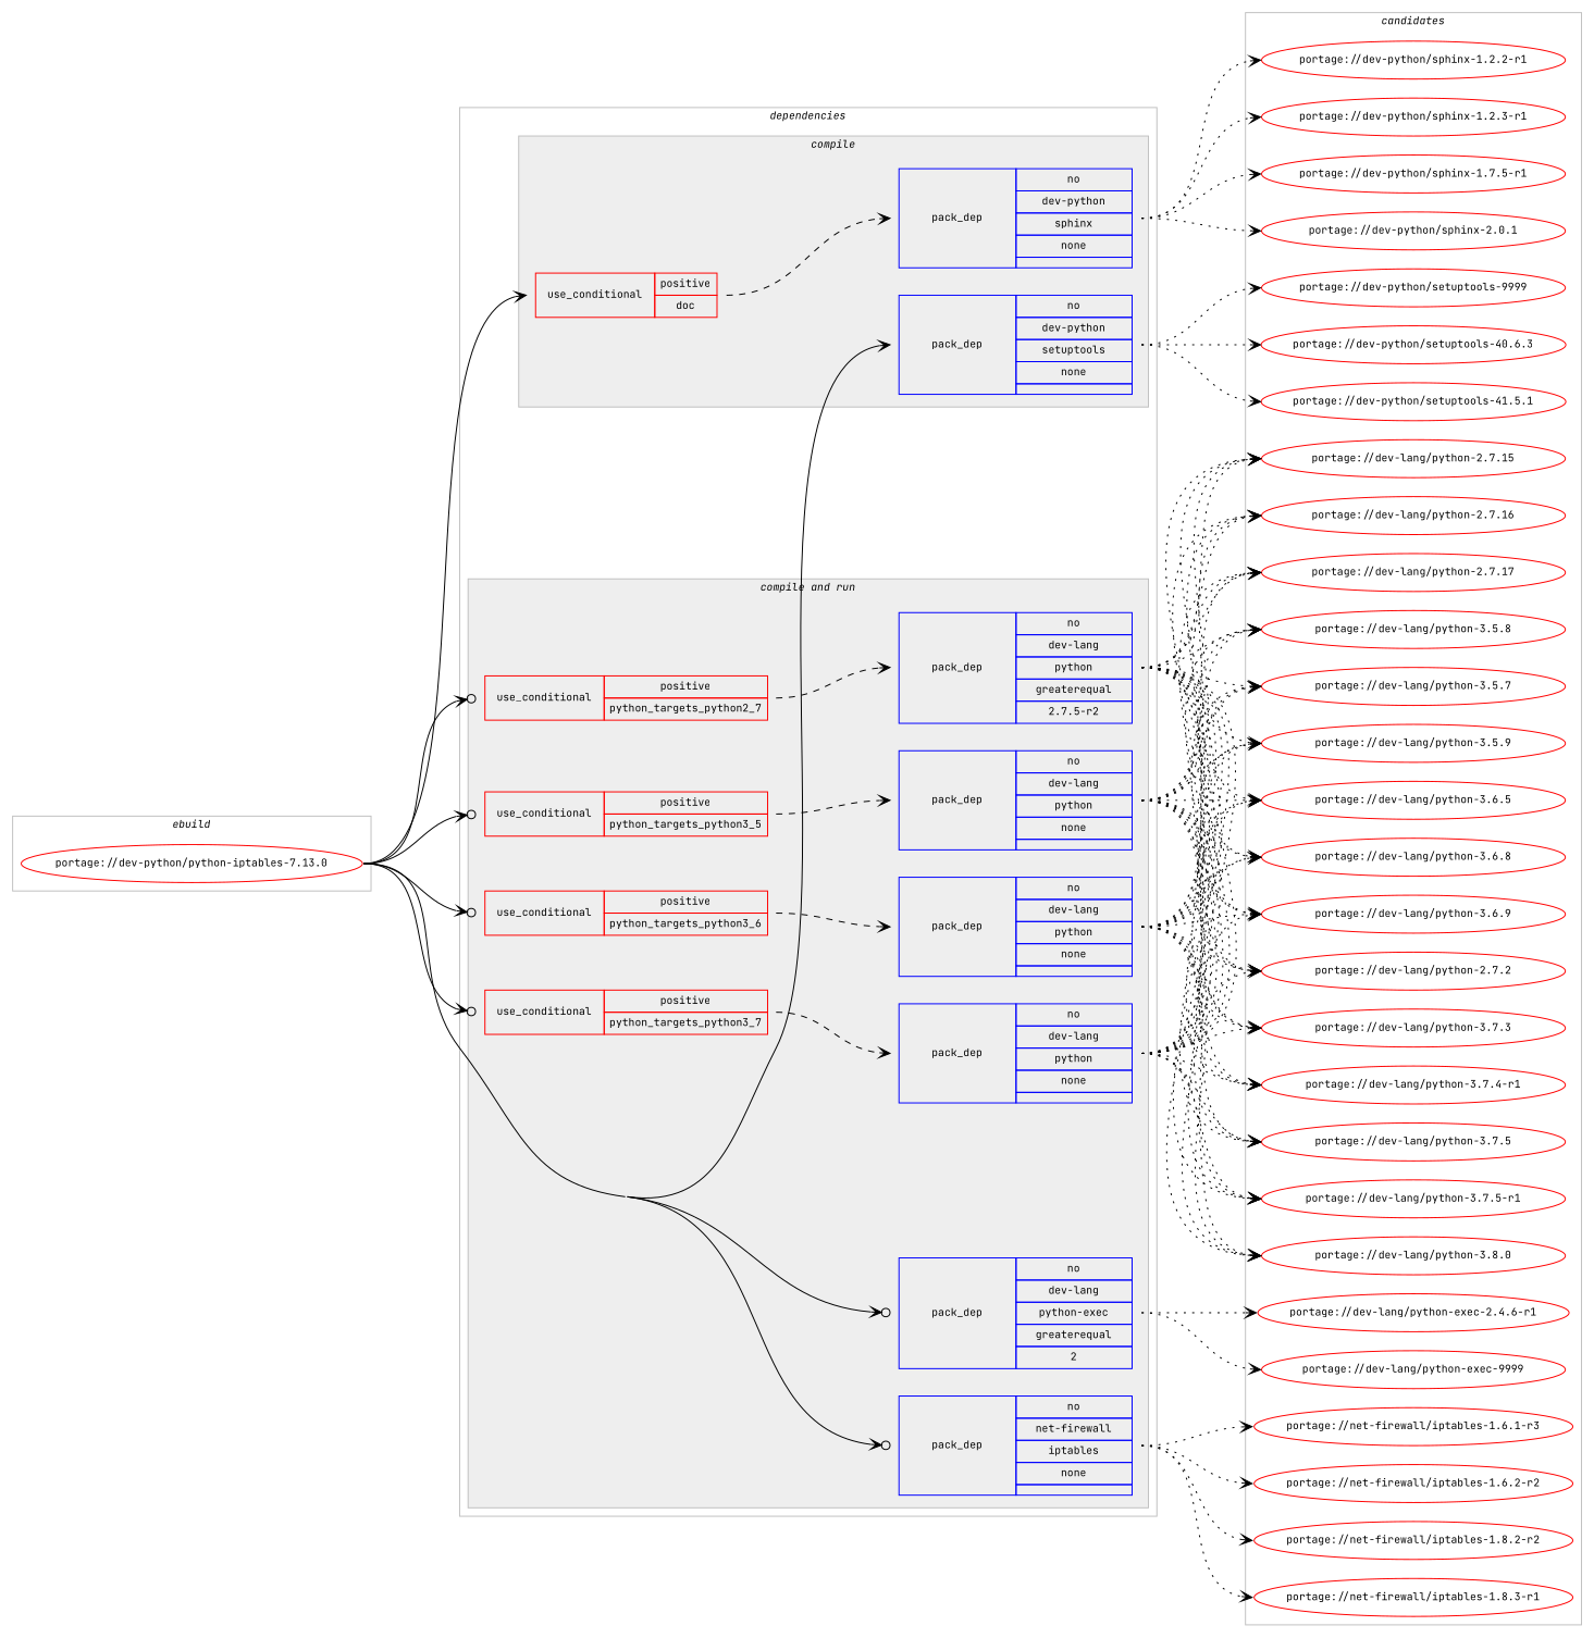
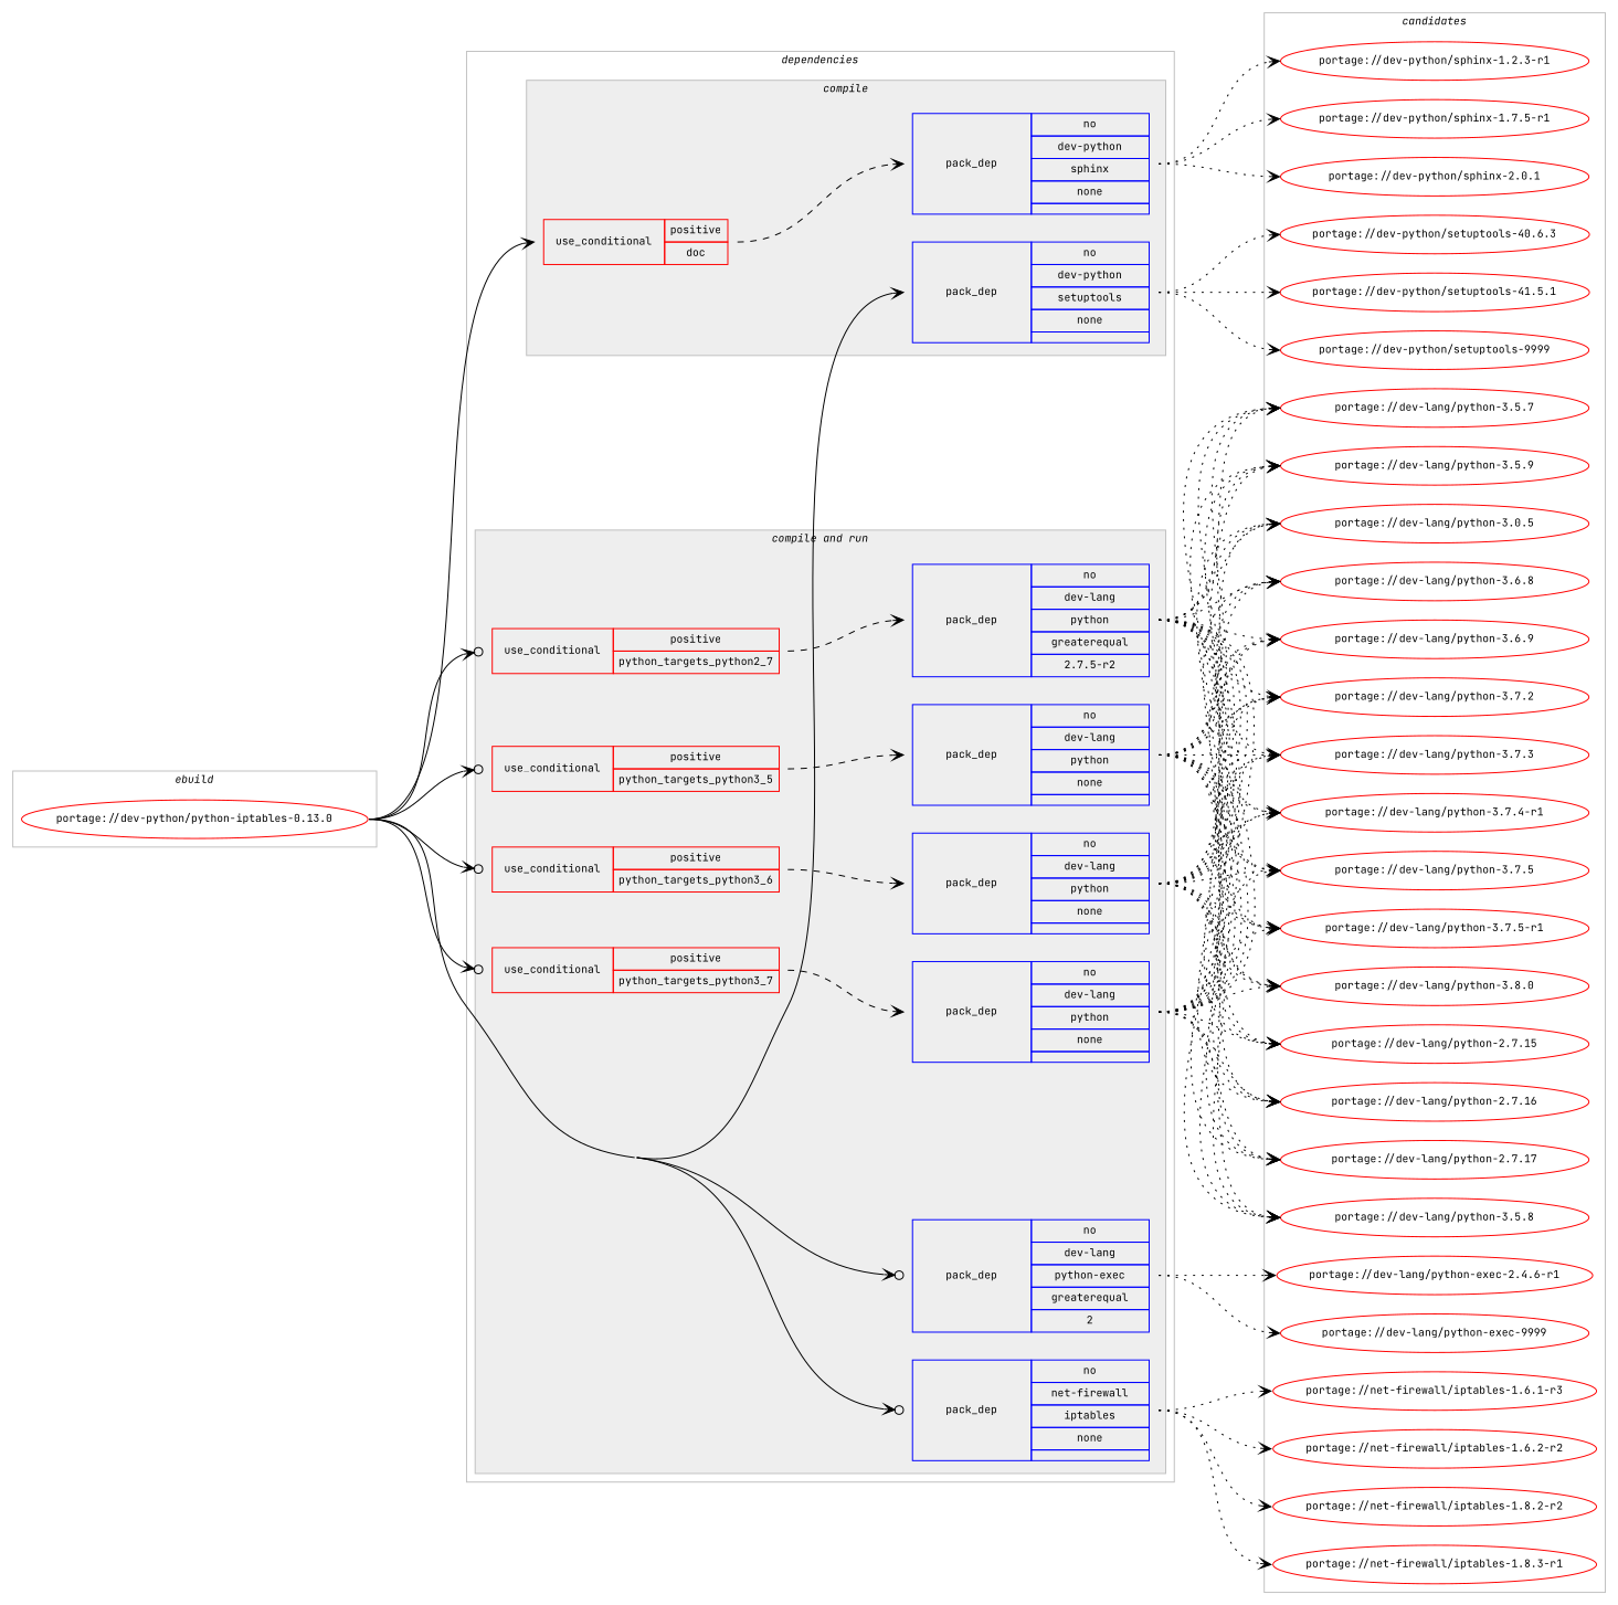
  digraph {
    compound=true
    concentrate=true
    fontname="JetBrains Mono"
    fontsize=10
    newrank=true
    rankdir=LR
    ranksep=1.5
    node [color=red fontname="JetBrains Mono" fontsize=10]
    edge [arrowhead=vee fontname="JetBrains Mono" headport=w style=dotted tailport=e weight=100]
-   n1 [label="portage://dev-python/python-iptables-7.13.0" width=4]
+   n1 [label="portage://dev-python/python-iptables-0.13.0" width=4]
    n2 [color=blue label=<<TABLE BORDER="0" CELLBORDER="1" CELLSPACING="0" CELLPADDING="4" WIDTH="220"><TR><TD ROWSPAN="6" CELLPADDING="30">pack_dep</TD></TR><TR><TD WIDTH="110">no</TD></TR><TR><TD>dev-python</TD></TR><TR><TD>sphinx</TD></TR><TR><TD>none</TD></TR><TR><TD></TD></TR></TABLE>> shape=none]
    n3 [label=<<TABLE BORDER="0" CELLBORDER="1" CELLSPACING="0" CELLPADDING="4"><TR><TD ROWSPAN="3" CELLPADDING="10">use_conditional</TD></TR><TR><TD>positive</TD></TR><TR><TD>doc</TD></TR></TABLE>> shape=none]
    n4 [color=blue label=<<TABLE BORDER="0" CELLBORDER="1" CELLSPACING="0" CELLPADDING="4" WIDTH="220"><TR><TD ROWSPAN="6" CELLPADDING="30">pack_dep</TD></TR><TR><TD WIDTH="110">no</TD></TR><TR><TD>dev-python</TD></TR><TR><TD>setuptools</TD></TR><TR><TD>none</TD></TR><TR><TD></TD></TR></TABLE>> shape=none]
    n5 [color=blue label=<<TABLE BORDER="0" CELLBORDER="1" CELLSPACING="0" CELLPADDING="4" WIDTH="220"><TR><TD ROWSPAN="6" CELLPADDING="30">pack_dep</TD></TR><TR><TD WIDTH="110">no</TD></TR><TR><TD>dev-lang</TD></TR><TR><TD>python</TD></TR><TR><TD>greaterequal</TD></TR><TR><TD>2.7.5-r2</TD></TR></TABLE>> shape=none]
    n6 [label=<<TABLE BORDER="0" CELLBORDER="1" CELLSPACING="0" CELLPADDING="4"><TR><TD ROWSPAN="3" CELLPADDING="10">use_conditional</TD></TR><TR><TD>positive</TD></TR><TR><TD>python_targets_python2_7</TD></TR></TABLE>> shape=none]
    n7 [color=blue label=<<TABLE BORDER="0" CELLBORDER="1" CELLSPACING="0" CELLPADDING="4" WIDTH="220"><TR><TD ROWSPAN="6" CELLPADDING="30">pack_dep</TD></TR><TR><TD WIDTH="110">no</TD></TR><TR><TD>dev-lang</TD></TR><TR><TD>python-exec</TD></TR><TR><TD>greaterequal</TD></TR><TR><TD>2</TD></TR></TABLE>> shape=none]
    n8 [color=blue label=<<TABLE BORDER="0" CELLBORDER="1" CELLSPACING="0" CELLPADDING="4" WIDTH="220"><TR><TD ROWSPAN="6" CELLPADDING="30">pack_dep</TD></TR><TR><TD WIDTH="110">no</TD></TR><TR><TD>dev-lang</TD></TR><TR><TD>python</TD></TR><TR><TD>none</TD></TR><TR><TD></TD></TR></TABLE>> shape=none]
    n9 [label=<<TABLE BORDER="0" CELLBORDER="1" CELLSPACING="0" CELLPADDING="4"><TR><TD ROWSPAN="3" CELLPADDING="10">use_conditional</TD></TR><TR><TD>positive</TD></TR><TR><TD>python_targets_python3_5</TD></TR></TABLE>> shape=none]
    n10 [color=blue label=<<TABLE BORDER="0" CELLBORDER="1" CELLSPACING="0" CELLPADDING="4" WIDTH="220"><TR><TD ROWSPAN="6" CELLPADDING="30">pack_dep</TD></TR><TR><TD WIDTH="110">no</TD></TR><TR><TD>dev-lang</TD></TR><TR><TD>python</TD></TR><TR><TD>none</TD></TR><TR><TD></TD></TR></TABLE>> shape=none]
    n11 [label=<<TABLE BORDER="0" CELLBORDER="1" CELLSPACING="0" CELLPADDING="4"><TR><TD ROWSPAN="3" CELLPADDING="10">use_conditional</TD></TR><TR><TD>positive</TD></TR><TR><TD>python_targets_python3_6</TD></TR></TABLE>> shape=none]
    n12 [color=blue label=<<TABLE BORDER="0" CELLBORDER="1" CELLSPACING="0" CELLPADDING="4" WIDTH="220"><TR><TD ROWSPAN="6" CELLPADDING="30">pack_dep</TD></TR><TR><TD WIDTH="110">no</TD></TR><TR><TD>dev-lang</TD></TR><TR><TD>python</TD></TR><TR><TD>none</TD></TR><TR><TD></TD></TR></TABLE>> shape=none]
    n13 [label=<<TABLE BORDER="0" CELLBORDER="1" CELLSPACING="0" CELLPADDING="4"><TR><TD ROWSPAN="3" CELLPADDING="10">use_conditional</TD></TR><TR><TD>positive</TD></TR><TR><TD>python_targets_python3_7</TD></TR></TABLE>> shape=none]
    n14 [color=blue label=<<TABLE BORDER="0" CELLBORDER="1" CELLSPACING="0" CELLPADDING="4" WIDTH="220"><TR><TD ROWSPAN="6" CELLPADDING="30">pack_dep</TD></TR><TR><TD WIDTH="110">no</TD></TR><TR><TD>net-firewall</TD></TR><TR><TD>iptables</TD></TR><TR><TD>none</TD></TR><TR><TD></TD></TR></TABLE>> shape=none]
-   n15 [label="portage://dev-python/sphinx-1.2.2-r1" width=4]
    n16 [label="portage://dev-python/sphinx-1.2.3-r1" width=4]
    n17 [label="portage://dev-python/sphinx-1.7.5-r1" width=4]
    n18 [label="portage://dev-python/sphinx-2.0.1" width=4]
    n19 [label="portage://dev-python/setuptools-40.6.3" width=4]
    n20 [label="portage://dev-python/setuptools-41.5.1" width=4]
    n21 [label="portage://dev-python/setuptools-9999" width=4]
    n22 [label="portage://dev-lang/python-2.7.15" width=4]
    n23 [label="portage://dev-lang/python-2.7.16" width=4]
    n24 [label="portage://dev-lang/python-2.7.17" width=4]
    n25 [label="portage://dev-lang/python-3.5.8" width=4]
    n26 [label="portage://dev-lang/python-3.5.7" width=4]
    n27 [label="portage://dev-lang/python-3.5.9" width=4]
-   n28 [label="portage://dev-lang/python-3.6.5" width=4]
+   n28 [label="portage://dev-lang/python-3.0.5" width=4]
    n29 [label="portage://dev-lang/python-3.6.8" width=4]
    n30 [label="portage://dev-lang/python-3.6.9" width=4]
-   n31 [label="portage://dev-lang/python-2.7.2" width=4]
+   n31 [label="portage://dev-lang/python-3.7.2" width=4]
    n32 [label="portage://dev-lang/python-3.7.3" width=4]
    n33 [label="portage://dev-lang/python-3.7.4-r1" width=4]
    n34 [label="portage://dev-lang/python-3.7.5" width=4]
    n35 [label="portage://dev-lang/python-3.7.5-r1" width=4]
    n36 [label="portage://dev-lang/python-3.8.0" width=4]
    n37 [label="portage://dev-lang/python-exec-2.4.6-r1" width=4]
    n38 [label="portage://dev-lang/python-exec-9999" width=4]
    n39 [label="portage://net-firewall/iptables-1.6.1-r3" width=4]
    n40 [label="portage://net-firewall/iptables-1.6.2-r2" width=4]
    n41 [label="portage://net-firewall/iptables-1.8.2-r2" width=4]
    n42 [label="portage://net-firewall/iptables-1.8.3-r1" width=4]
    subgraph cluster_1 {
      color=gray
      label=<<i>ebuild</i>>
      rank=same
      n1
    }
    subgraph cluster_2 {
      color=gray
      label=<<i>dependencies</i>>
      subgraph cluster_3 {
        color=gray
        fillcolor="#eeeeee"
        label=<<i>compile</i>>
        style=filled
        subgraph sub_4 {
          color=gray
          fillcolor="#eeeeee"
          label=<<i>compile</i>>
          style=filled
          n3
          subgraph sub_5 {
            color=gray
            fillcolor="#eeeeee"
            label=<<i>compile</i>>
            style=filled
            n2
          }
        }
        subgraph sub_6 {
          color=gray
          fillcolor="#eeeeee"
          label=<<i>compile</i>>
          style=filled
          n4
        }
      }
      subgraph cluster_7 {
        color=gray
        fillcolor="#eeeeee"
        label=<<i>compile and run</i>>
        style=filled
        subgraph sub_8 {
          color=gray
          fillcolor="#eeeeee"
          label=<<i>compile and run</i>>
          style=filled
          n6
          subgraph sub_9 {
            color=gray
            fillcolor="#eeeeee"
            label=<<i>compile and run</i>>
            style=filled
            n5
          }
        }
        subgraph sub_10 {
          color=gray
          fillcolor="#eeeeee"
          label=<<i>compile and run</i>>
          style=filled
          n7
        }
        subgraph sub_11 {
          color=gray
          fillcolor="#eeeeee"
          label=<<i>compile and run</i>>
          style=filled
          n9
          subgraph sub_12 {
            color=gray
            fillcolor="#eeeeee"
            label=<<i>compile and run</i>>
            style=filled
            n8
          }
        }
        subgraph sub_13 {
          color=gray
          fillcolor="#eeeeee"
          label=<<i>compile and run</i>>
          style=filled
          n11
          subgraph sub_14 {
            color=gray
            fillcolor="#eeeeee"
            label=<<i>compile and run</i>>
            style=filled
            n10
          }
        }
        subgraph sub_15 {
          color=gray
          fillcolor="#eeeeee"
          label=<<i>compile and run</i>>
          style=filled
          n13
          subgraph sub_16 {
            color=gray
            fillcolor="#eeeeee"
            label=<<i>compile and run</i>>
            style=filled
            n12
          }
        }
        subgraph sub_17 {
          color=gray
          fillcolor="#eeeeee"
          label=<<i>compile and run</i>>
          style=filled
          n14
        }
      }
      subgraph cluster_18 {
        color=gray
        fillcolor="#eeeeee"
        label=<<i>run</i>>
        style=filled
      }
    }
    subgraph cluster_19 {
      color=gray
      label=<<i>candidates</i>>
      rank=same
      subgraph sub_20 {
        color=black
        label=<<i>candidates</i>>
        nodesep=1
        rank=same
-       n15
        n16
        n17
        n18
      }
      subgraph sub_21 {
        color=black
        label=<<i>candidates</i>>
        nodesep=1
        rank=same
        n19
        n20
        n21
      }
      subgraph sub_22 {
        color=black
        label=<<i>candidates</i>>
        nodesep=1
        rank=same
        n22
        n23
        n24
        n25
        n26
        n27
        n28
        n29
        n30
        n31
        n32
        n33
        n34
        n35
        n36
      }
      subgraph sub_23 {
        color=black
        label=<<i>candidates</i>>
        nodesep=1
        rank=same
        n22
        n23
        n24
        n25
        n26
        n27
        n28
        n29
        n30
        n31
        n32
        n33
        n34
        n35
        n36
      }
      subgraph sub_24 {
        color=black
        label=<<i>candidates</i>>
        nodesep=1
        rank=same
        n22
        n23
        n24
        n25
        n26
        n27
        n28
        n29
        n30
        n31
        n32
        n33
        n34
        n35
        n36
      }
      subgraph sub_25 {
        color=black
        label=<<i>candidates</i>>
        nodesep=1
        rank=same
        n22
        n23
        n24
        n25
        n26
        n27
        n28
        n29
        n30
        n31
        n32
        n33
        n34
        n35
        n36
      }
      subgraph sub_26 {
        color=black
        label=<<i>candidates</i>>
        nodesep=1
        rank=same
        n37
        n38
      }
      subgraph sub_27 {
        color=black
        label=<<i>candidates</i>>
        nodesep=1
        rank=same
        n39
        n40
        n41
        n42
      }
    }
    n1 -> n3 [style=solid weight=20]
    n1 -> n4 [style=solid weight=20]
    n1 -> n6 [arrowhead=odotvee style=solid weight=20]
    n1 -> n7 [arrowhead=odotvee style=solid weight=20]
    n1 -> n9 [arrowhead=odotvee style=solid weight=20]
    n1 -> n11 [arrowhead=odotvee style=solid weight=20]
    n1 -> n13 [arrowhead=odotvee style=solid weight=20]
    n1 -> n14 [arrowhead=odotvee style=solid weight=20]
-   n2 -> n15
    n2 -> n16
    n2 -> n17
    n2 -> n18
    n3 -> n2 [style=dashed weight=20]
    n4 -> n19
    n4 -> n20
    n4 -> n21
    n5 -> n22
    n5 -> n23
    n5 -> n24
    n5 -> n25
    n5 -> n26
    n5 -> n27
    n5 -> n28
    n5 -> n29
    n5 -> n30
    n5 -> n31
    n5 -> n32
    n5 -> n33
    n5 -> n34
    n5 -> n35
    n5 -> n36
    n6 -> n5 [style=dashed weight=20]
    n7 -> n37
    n7 -> n38
    n8 -> n22
    n8 -> n23
    n8 -> n24
    n8 -> n25
    n8 -> n26
    n8 -> n27
    n8 -> n28
    n8 -> n29
    n8 -> n30
    n8 -> n31
    n8 -> n32
    n8 -> n33
    n8 -> n34
    n8 -> n35
    n8 -> n36
    n9 -> n8 [style=dashed weight=20]
    n10 -> n22
    n10 -> n23
    n10 -> n24
    n10 -> n25
    n10 -> n26
    n10 -> n27
    n10 -> n28
    n10 -> n29
    n10 -> n30
    n10 -> n31
    n10 -> n32
    n10 -> n33
    n10 -> n34
    n10 -> n35
    n10 -> n36
    n11 -> n10 [style=dashed weight=20]
    n12 -> n22
    n12 -> n23
    n12 -> n24
    n12 -> n25
    n12 -> n26
    n12 -> n27
    n12 -> n28
    n12 -> n29
    n12 -> n30
    n12 -> n31
    n12 -> n32
    n12 -> n33
    n12 -> n34
    n12 -> n35
    n12 -> n36
    n13 -> n12 [style=dashed weight=20]
    n14 -> n39
    n14 -> n40
    n14 -> n41
    n14 -> n42
  }
